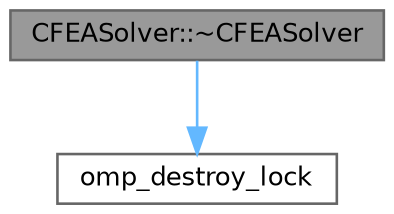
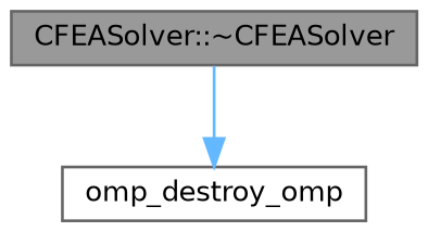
  digraph {
    rankdir=TB
    node [fontname=Helvetica fontsize=10 shape=box style=filled]
    n1 [color=gray40 fillcolor=grey60 fontcolor=black height=0.2 label="CFEASolver::~CFEASolver" width=0.4]
-   n2 [color=grey40 fillcolor=white height=0.2 label=omp_destroy_lock width=0.4]
+   n2 [color=grey40 fillcolor=white height=0.2 label=omp_destroy_omp width=0.4]
    n1 -> n2 [color=steelblue1 fontname=Helvetica fontsize=10 labelfontname=Helvetica labelfontsize=10 style=solid]
  }
